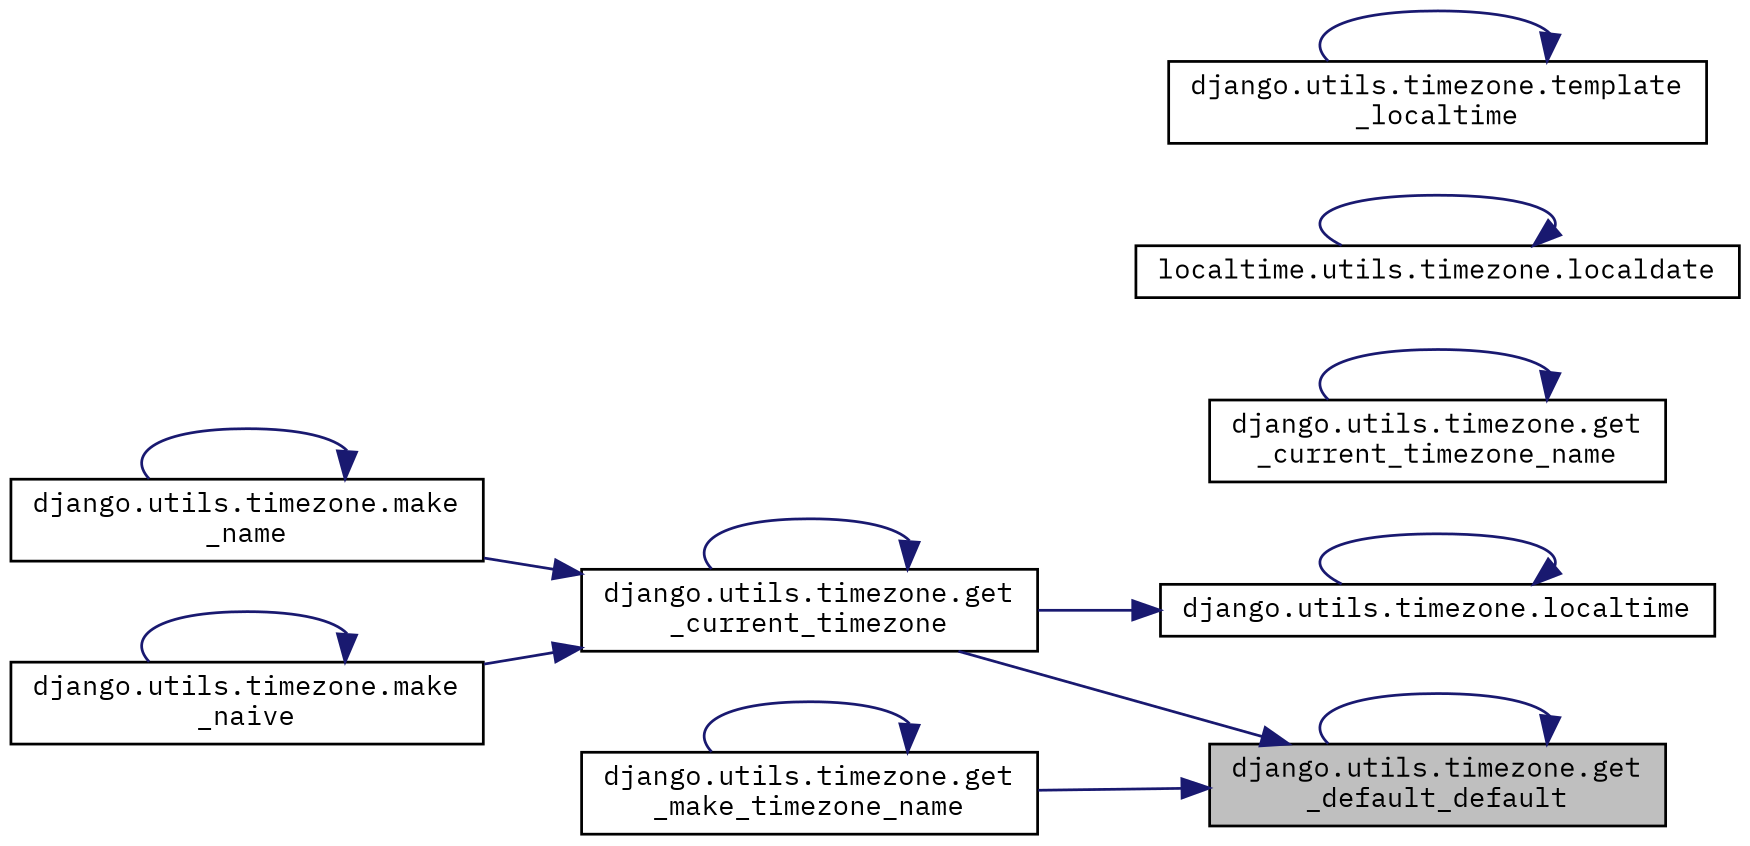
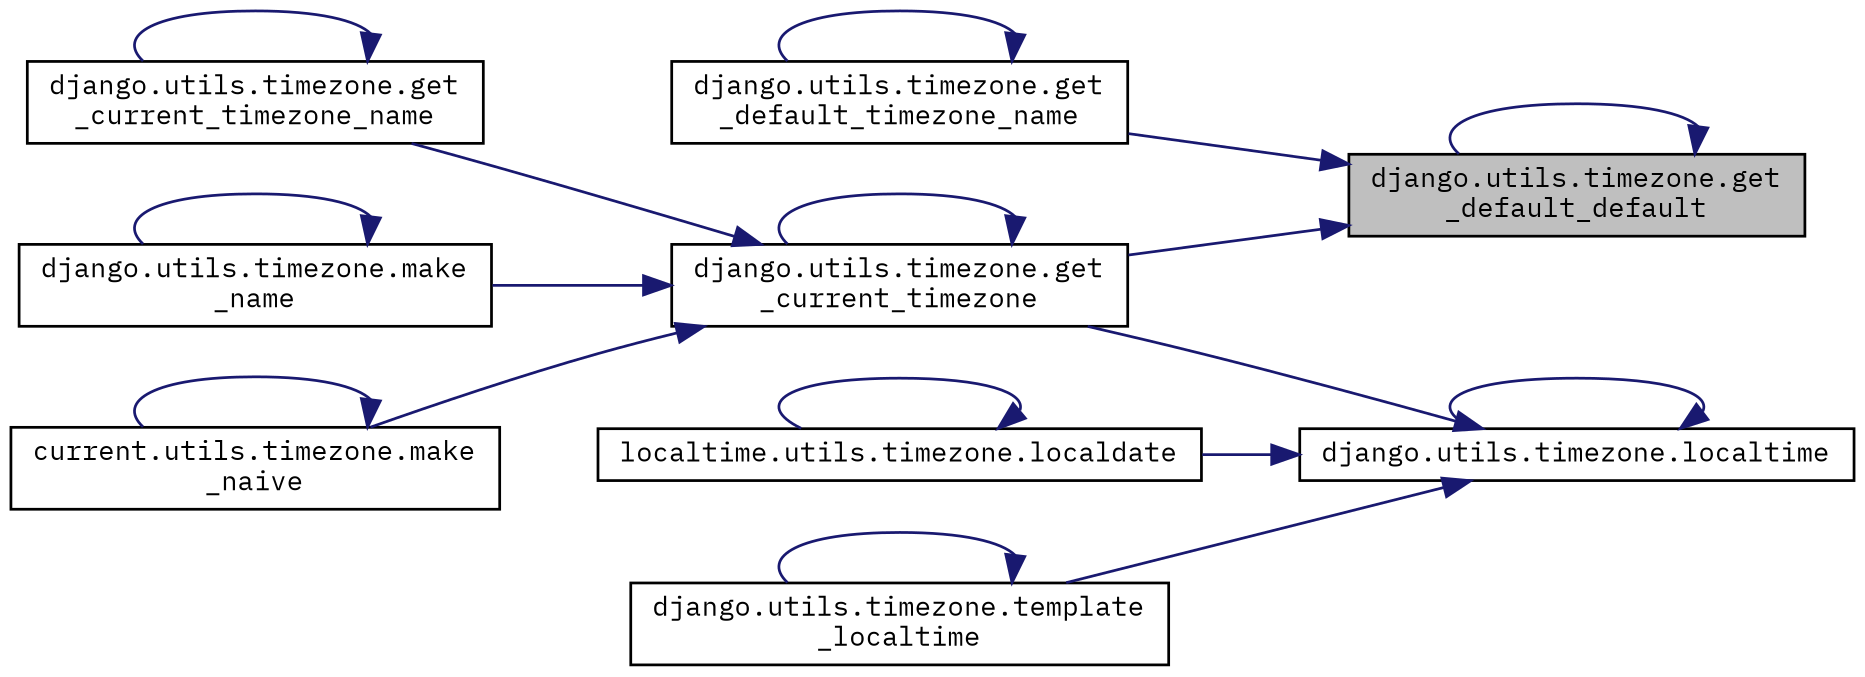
  digraph {
    fontname="IBM Plex Mono"
    rankdir=RL
    node [color=black fillcolor=white fontname="IBM Plex Mono" fontsize=10 shape=record style=filled]
    edge [color=midnightblue dir=back fontname="IBM Plex Mono" fontsize=10 labelfontname=Helvetica labelfontsize=10 style=solid]
    n1 [fillcolor=grey75 fontcolor=black height=0.2 label="django.utils.timezone.get\l_default_default" width=0.4]
    n2 [height=0.2 label="django.utils.timezone.get\l_current_timezone" width=0.4]
-   n3 [height=0.2 label="django.utils.timezone.get\l_make_timezone_name" width=0.4]
+   n3 [height=0.2 label="django.utils.timezone.get\l_default_timezone_name" width=0.4]
    n4 [height=0.2 label="django.utils.timezone.get\l_current_timezone_name" width=0.4]
    n5 [height=0.2 label="django.utils.timezone.make\l_name" width=0.4]
-   n6 [height=0.2 label="django.utils.timezone.make\l_naive" width=0.4]
+   n6 [height=0.2 label="current.utils.timezone.make\l_naive" width=0.4]
    n7 [height=0.2 label="django.utils.timezone.localtime" width=0.4]
    n8 [height=0.2 label="localtime.utils.timezone.localdate" width=0.4]
    n9 [height=0.2 label="django.utils.timezone.template\l_localtime" width=0.4]
    n1 -> n1
    n1 -> n2
    n1 -> n3
    n2 -> n2
+   n2 -> n4
    n2 -> n5
    n2 -> n6
    n3 -> n3
    n4 -> n4
    n5 -> n5
    n6 -> n6
    n7 -> n2
    n7 -> n7
+   n7 -> n8
+   n7 -> n9
    n8 -> n8
    n9 -> n9
  }
